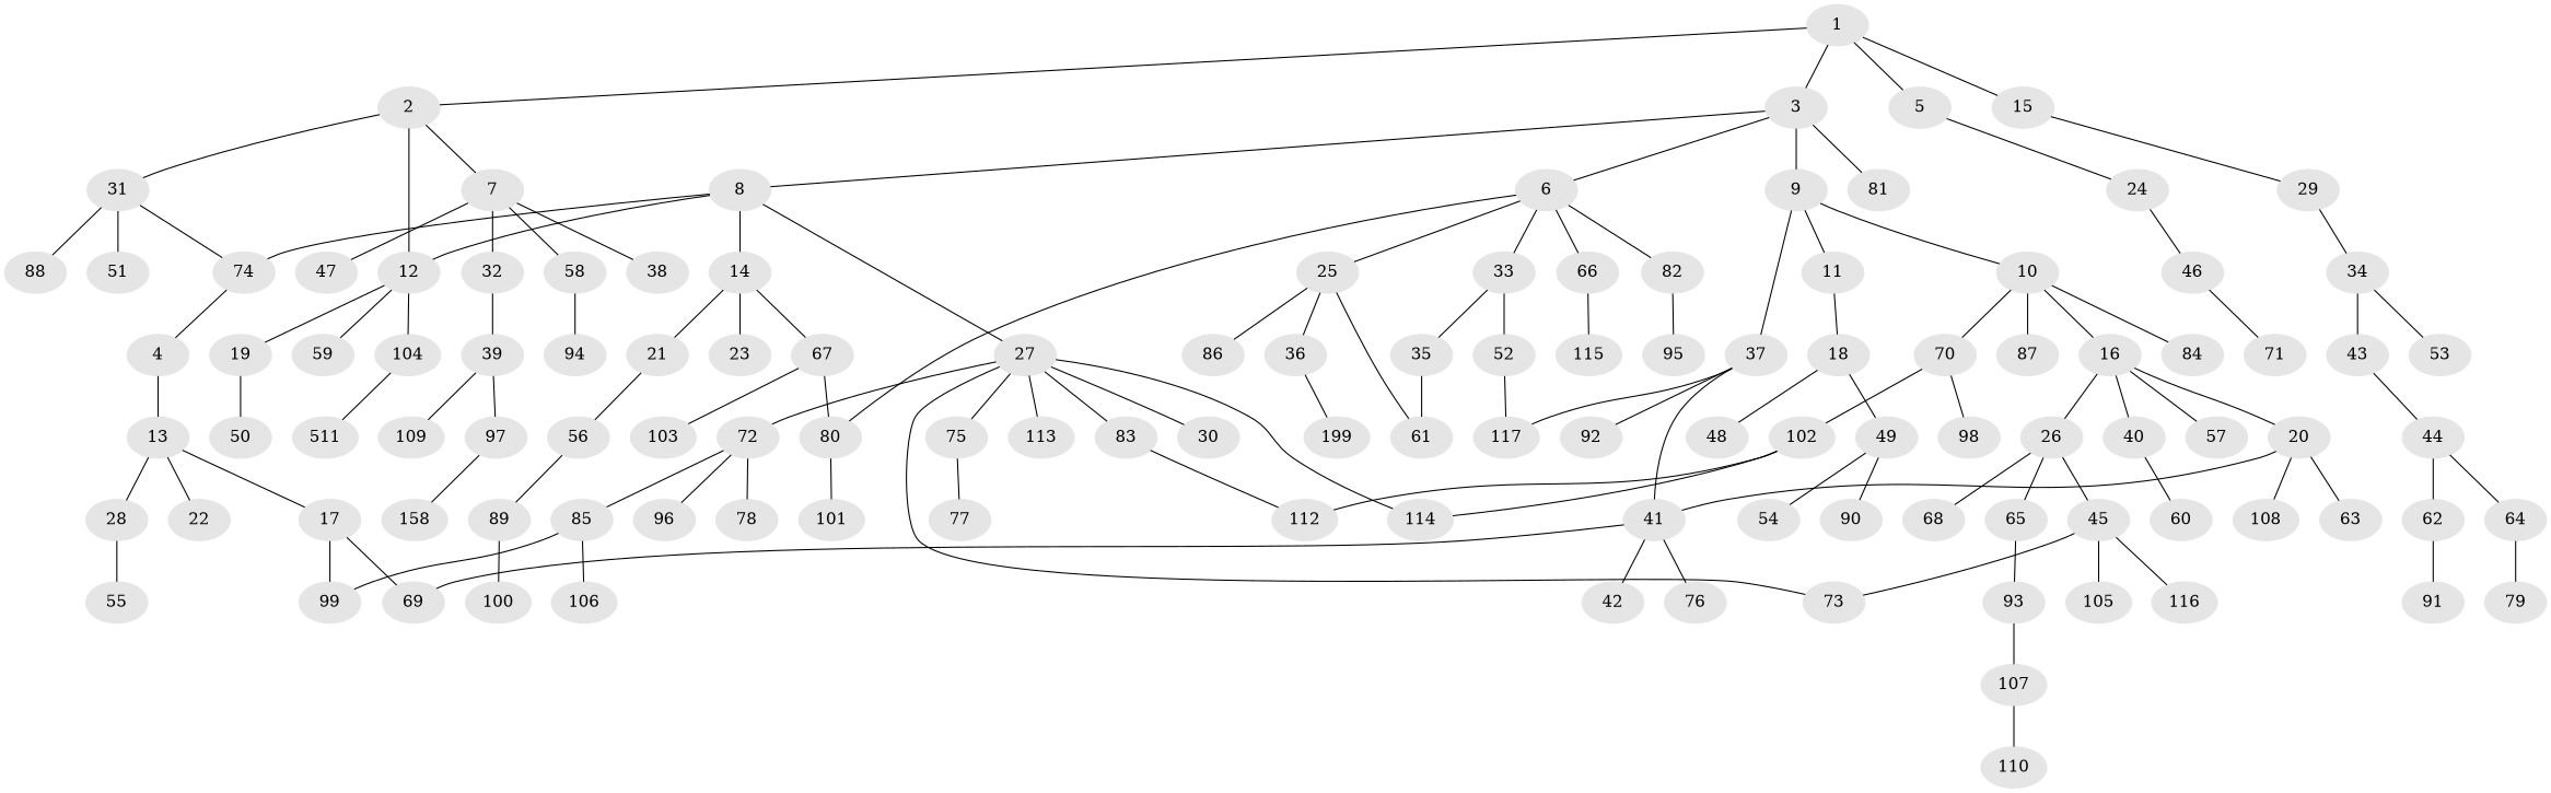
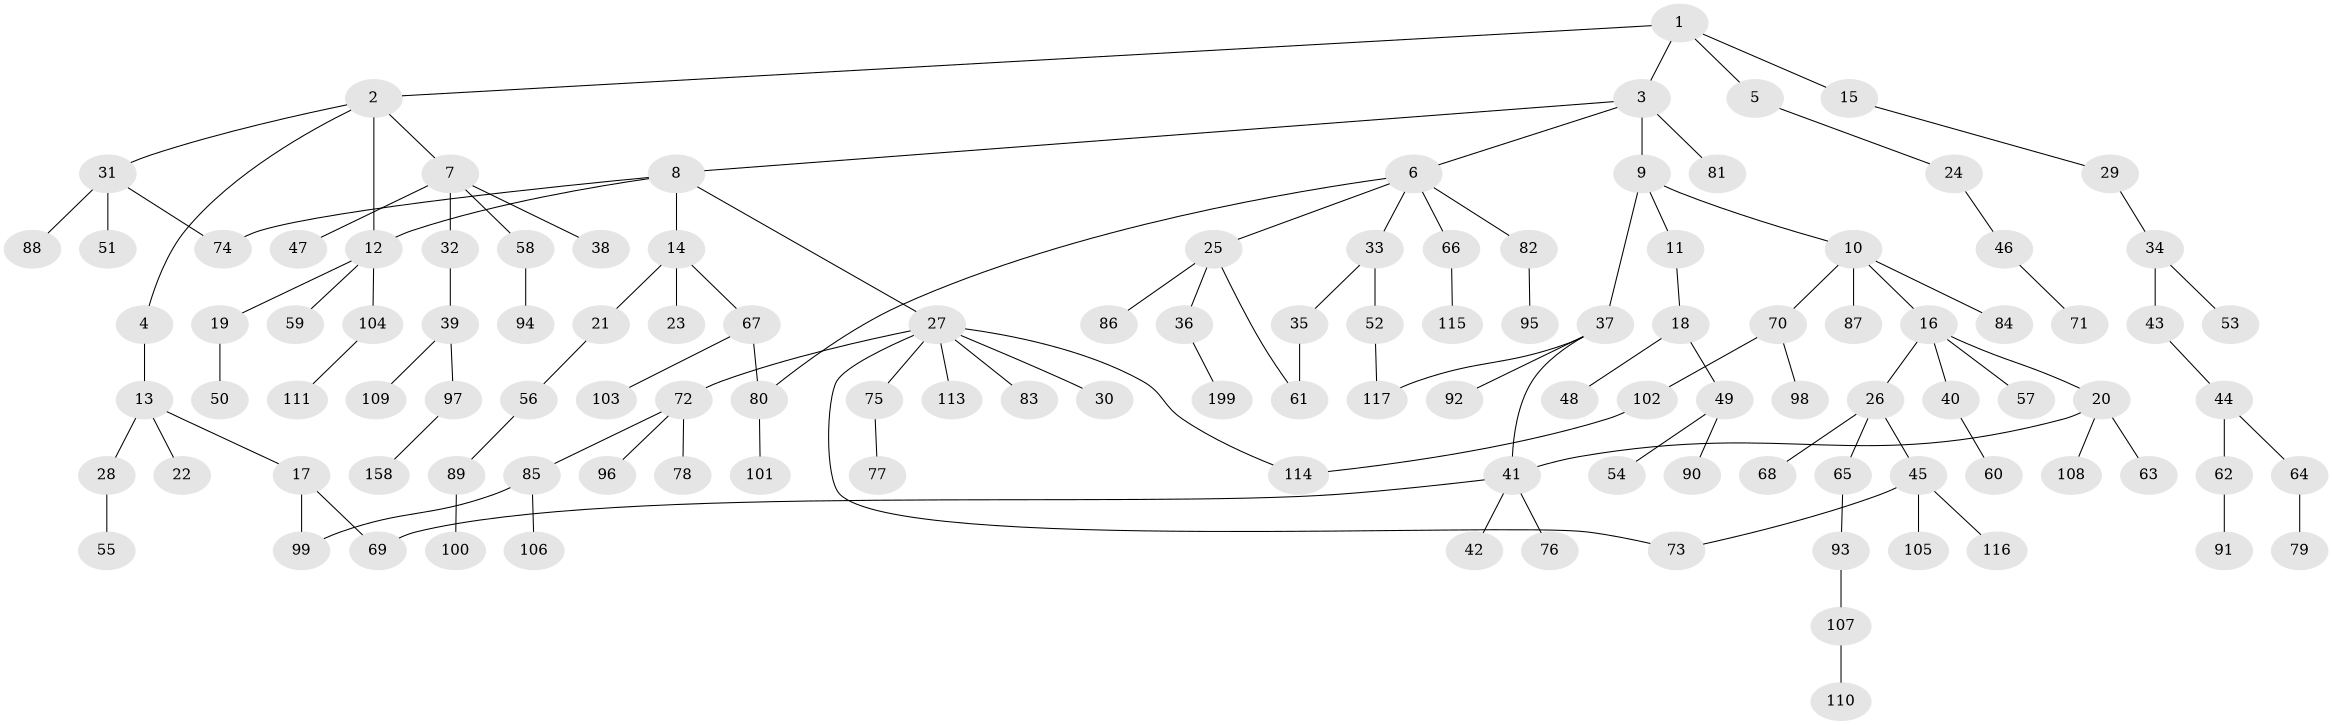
  graph {
    node [color=gray90 style=filled]
    1
    2
    3
    5
    15
    4
    7
    12
    31
    6
    8
    9
    81
    24
    29
    13
    32
    38
    47
    58
    19
    59
    104
    74
    51
    88
    25
    33
    66
    80
    82
    14
    27
    10
    11
    37
    17
    22
    28
    46
    36
    61
    86
    35
    52
    115
    101
    95
    39
    94
    21
    23
    67
    30
    72
    73
    75
    83
    113
    114
    16
    70
    84
    87
    18
    41
    92
    117
    20
    26
    40
    57
    98
    102
    48
    49
    50
-   111 [label=511]
+   111
    69
    99
    55
    56
    103
    34
    63
    108
    45
    65
    68
    60
    54
    90
    42
    76
    89
    71
    n97 [label=199]
    105
    116
    93
    78
    85
    96
    77
-   112
    43
    53
    97
    109
    44
    n111 [label=158]
    62
    64
    91
    79
    100
    107
    106
    110
    1 -- 2
    1 -- 3
    1 -- 5
    1 -- 15
-   74 -- 4
+   2 -- 4
    2 -- 7
    2 -- 12
    2 -- 31
    3 -- 6
    3 -- 8
    3 -- 9
    3 -- 81
    5 -- 24
    15 -- 29
    4 -- 13
    7 -- 32
    7 -- 38
    7 -- 47
    7 -- 58
    12 -- 19
    12 -- 59
    12 -- 104
    31 -- 74
    31 -- 51
    31 -- 88
    6 -- 25
    6 -- 33
    6 -- 66
    6 -- 80
    6 -- 82
    8 -- 12
    8 -- 74
    8 -- 14
    8 -- 27
    9 -- 10
    9 -- 11
    9 -- 37
    24 -- 46
    29 -- 34
    13 -- 17
    13 -- 22
    13 -- 28
    32 -- 39
    58 -- 94
    19 -- 50
    104 -- 111
    25 -- 36
    25 -- 61
    25 -- 86
    33 -- 35
    33 -- 52
    66 -- 115
    80 -- 101
    82 -- 95
    14 -- 21
    14 -- 23
    14 -- 67
    27 -- 30
    27 -- 72
    27 -- 73
    27 -- 75
    27 -- 83
    27 -- 113
    27 -- 114
    10 -- 16
    10 -- 70
    10 -- 84
    10 -- 87
    11 -- 18
    37 -- 41
    37 -- 92
    37 -- 117
    17 -- 69
    17 -- 99
    28 -- 55
    46 -- 71
    36 -- n97
    35 -- 61
    52 -- 117
    39 -- 97
    39 -- 109
    21 -- 56
    67 -- 80
    67 -- 103
    72 -- 78
    72 -- 85
    72 -- 96
    75 -- 77
-   83 -- 112
    16 -- 20
    16 -- 26
    16 -- 40
    16 -- 57
    70 -- 98
    70 -- 102
    18 -- 48
    18 -- 49
    41 -- 69
    41 -- 42
    41 -- 76
    20 -- 41
    20 -- 63
    20 -- 108
    26 -- 45
    26 -- 65
    26 -- 68
    40 -- 60
    102 -- 114
-   102 -- 112
    49 -- 54
    49 -- 90
    56 -- 89
    34 -- 43
    34 -- 53
    45 -- 73
    45 -- 105
    45 -- 116
    65 -- 93
    89 -- 100
    93 -- 107
    85 -- 99
    85 -- 106
    43 -- 44
    97 -- n111
    44 -- 62
    44 -- 64
    62 -- 91
    64 -- 79
    107 -- 110
  }
